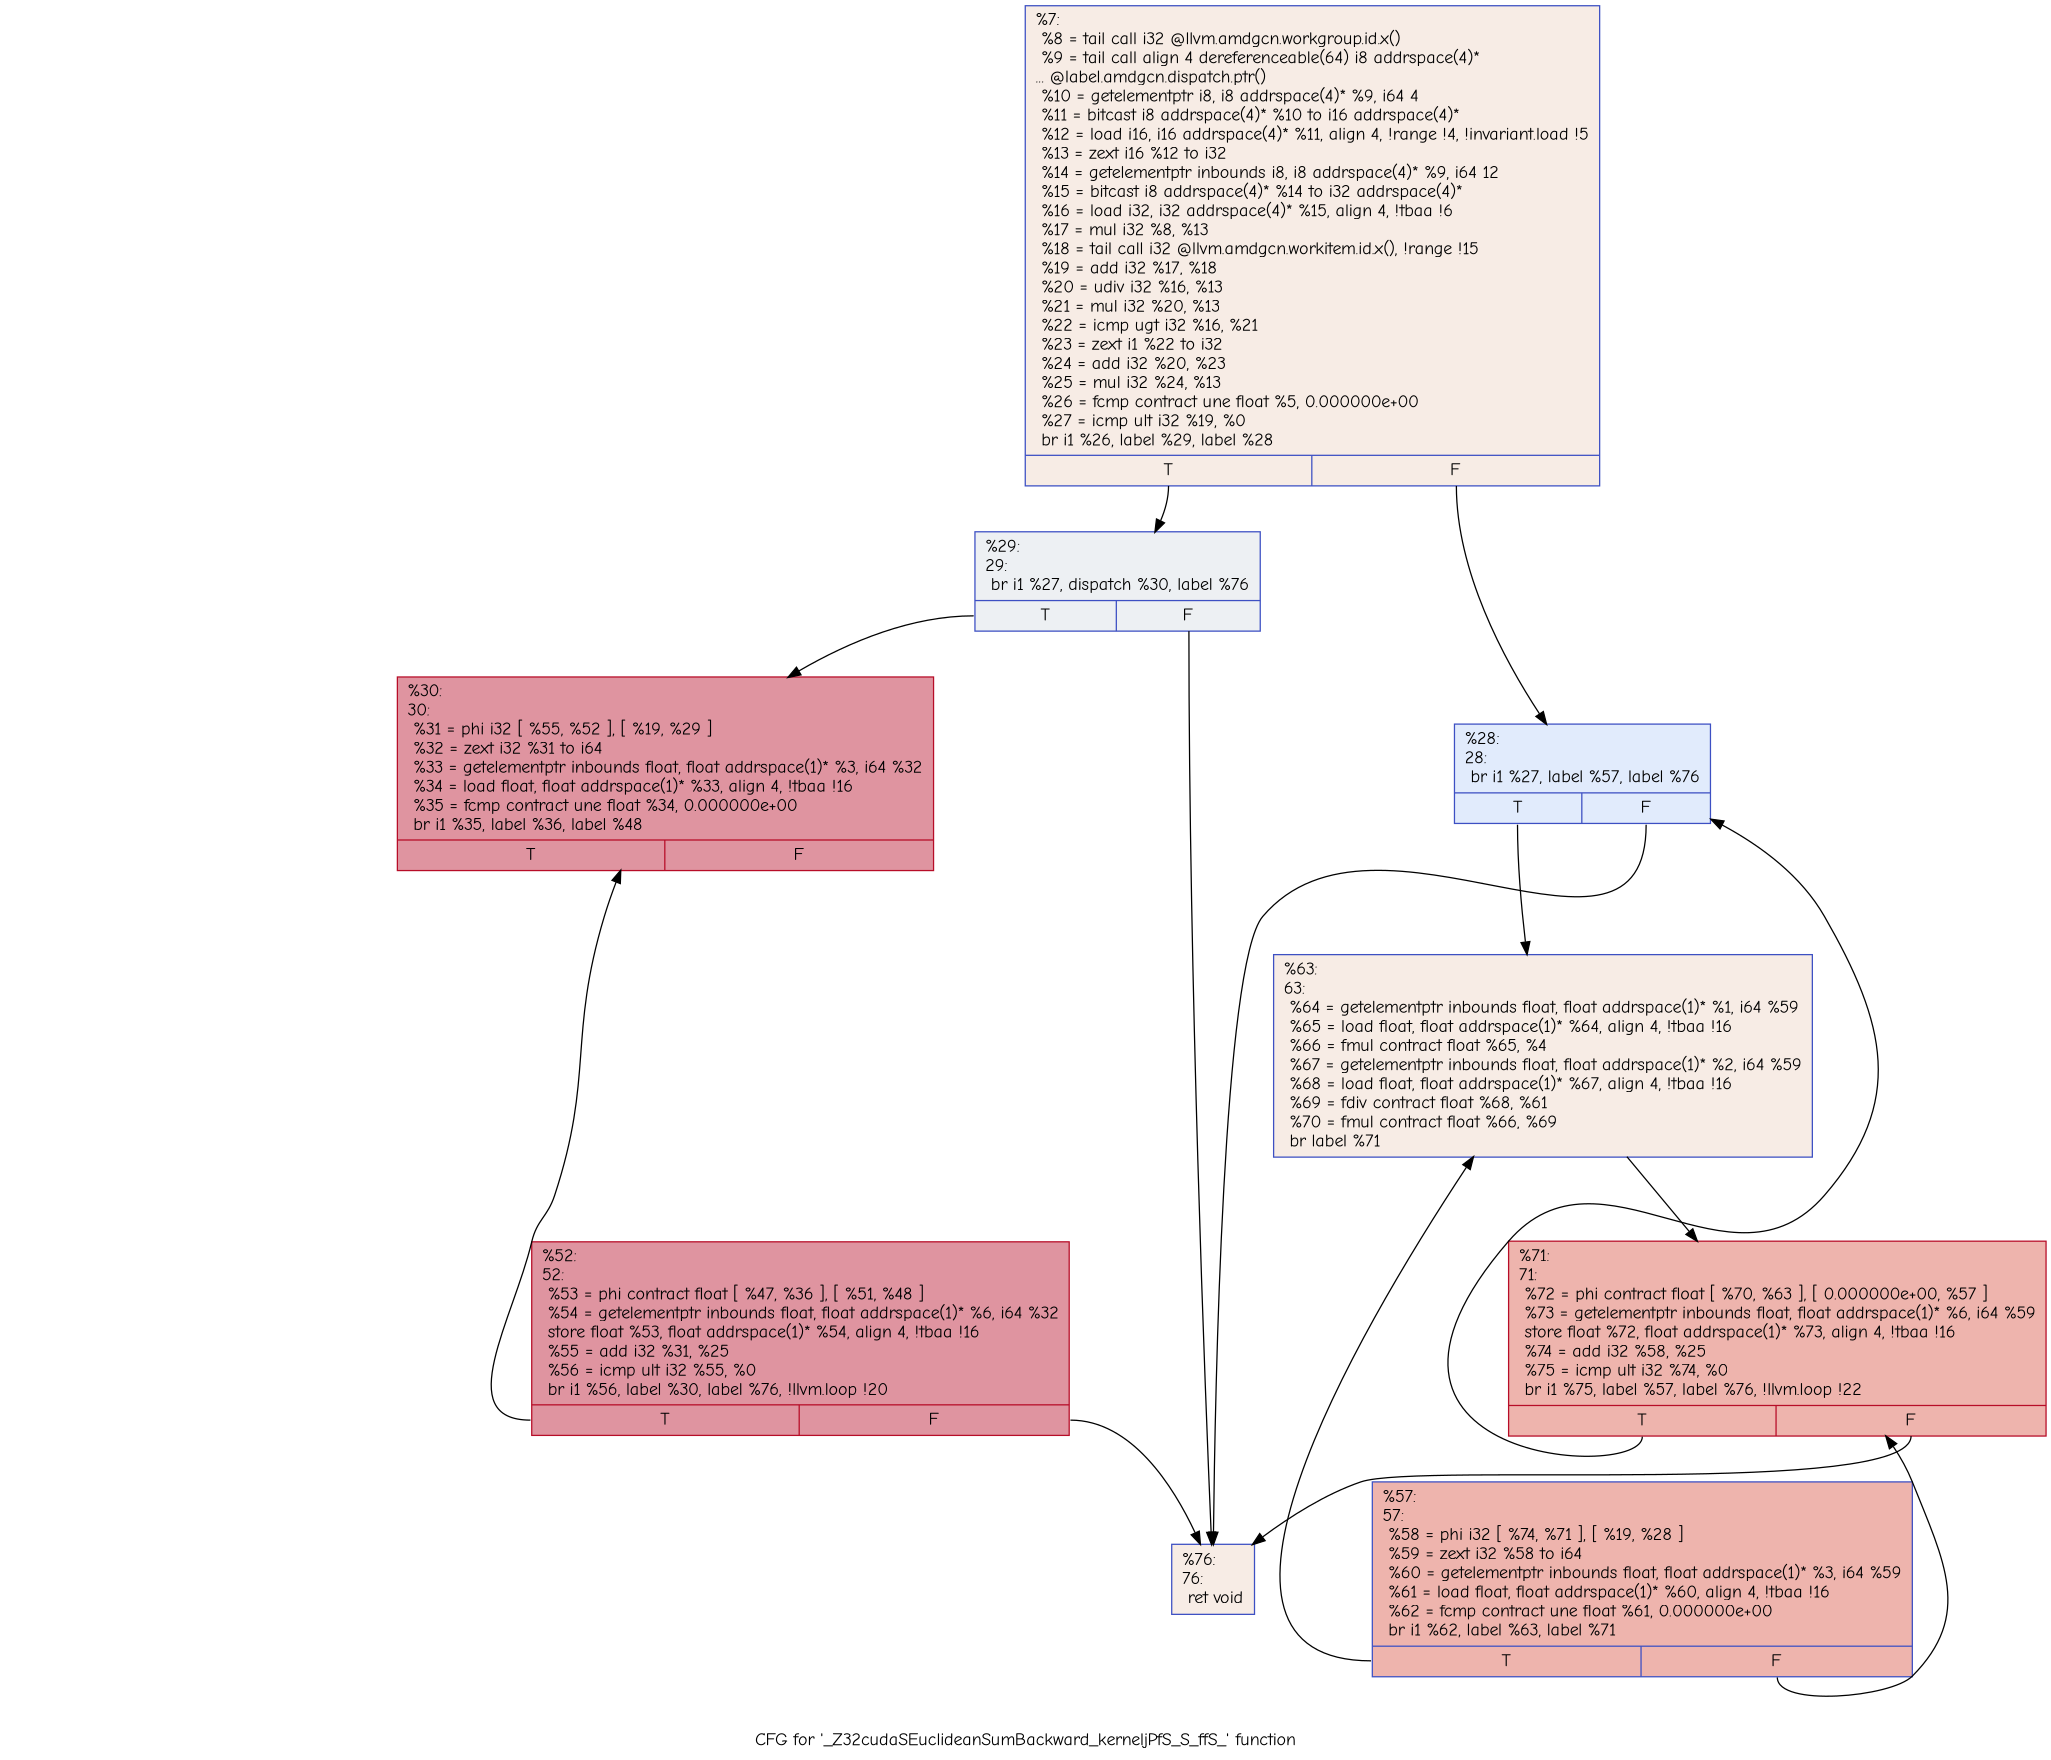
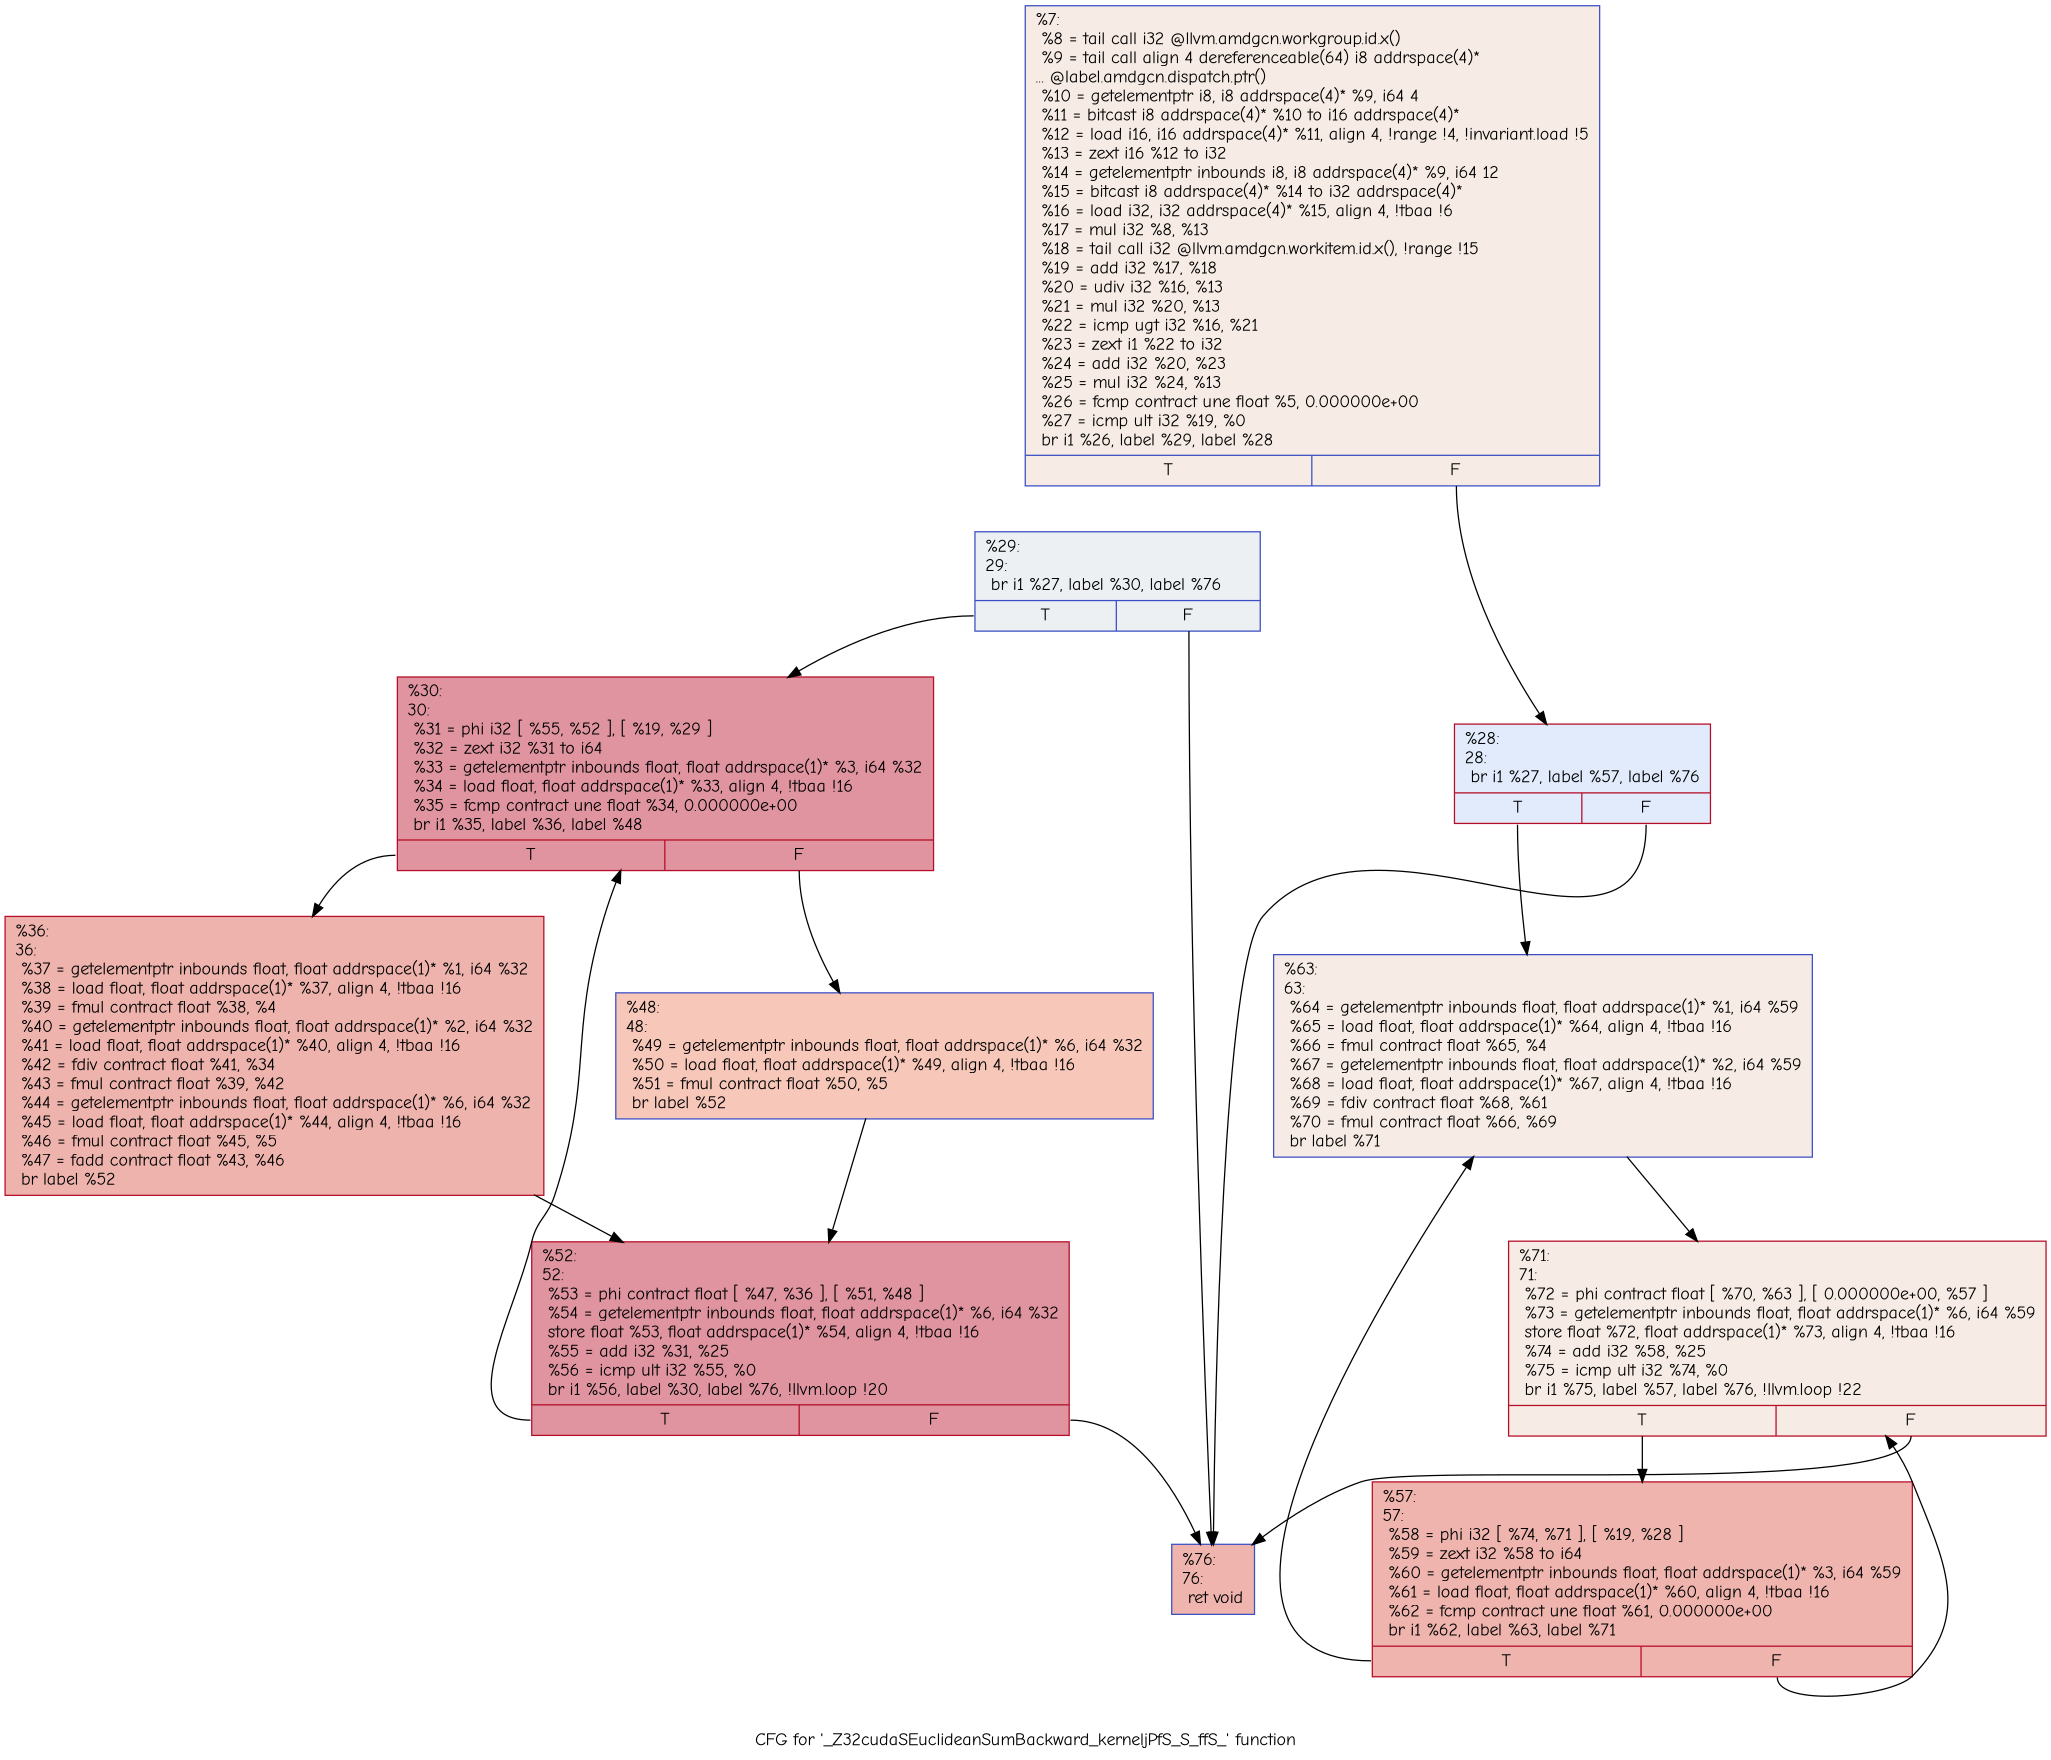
  digraph {
    fontname="Comic Neue"
    label="CFG for '_Z32cudaSEuclideanSumBackward_kerneljPfS_S_ffS_' function"
    node [color="#3d50c3ff" fillcolor="#ecd3c570" fontname="Comic Neue" shape=record style=filled]
    edge [fontname="Comic Neue" tailport=s0]
    n1 [label="{%7:\l  %8 = tail call i32 @llvm.amdgcn.workgroup.id.x()\l  %9 = tail call align 4 dereferenceable(64) i8 addrspace(4)*\l... @label.amdgcn.dispatch.ptr()\l  %10 = getelementptr i8, i8 addrspace(4)* %9, i64 4\l  %11 = bitcast i8 addrspace(4)* %10 to i16 addrspace(4)*\l  %12 = load i16, i16 addrspace(4)* %11, align 4, !range !4, !invariant.load !5\l  %13 = zext i16 %12 to i32\l  %14 = getelementptr inbounds i8, i8 addrspace(4)* %9, i64 12\l  %15 = bitcast i8 addrspace(4)* %14 to i32 addrspace(4)*\l  %16 = load i32, i32 addrspace(4)* %15, align 4, !tbaa !6\l  %17 = mul i32 %8, %13\l  %18 = tail call i32 @llvm.amdgcn.workitem.id.x(), !range !15\l  %19 = add i32 %17, %18\l  %20 = udiv i32 %16, %13\l  %21 = mul i32 %20, %13\l  %22 = icmp ugt i32 %16, %21\l  %23 = zext i1 %22 to i32\l  %24 = add i32 %20, %23\l  %25 = mul i32 %24, %13\l  %26 = fcmp contract une float %5, 0.000000e+00\l  %27 = icmp ult i32 %19, %0\l  br i1 %26, label %29, label %28\l|{<s0>T|<s1>F}}"]
-   n2 [fillcolor="#d6dce470" label="{%29:\l29:                                               \l  br i1 %27, dispatch %30, label %76\l|{<s0>T|<s1>F}}"]
-   n3 [fillcolor="#bbd1f870" label="{%28:\l28:                                               \l  br i1 %27, label %57, label %76\l|{<s0>T|<s1>F}}"]
-   n4 [label="{%76:\l76:                                               \l  ret void\l}"]
+   n2 [fillcolor="#d6dce470" label="{%29:\l29:                                               \l  br i1 %27, label %30, label %76\l|{<s0>T|<s1>F}}"]
+   n3 [color="#b70d28ff" fillcolor="#bbd1f870" label="{%28:\l28:                                               \l  br i1 %27, label %57, label %76\l|{<s0>T|<s1>F}}"]
+   n4 [fillcolor="#d8564670" label="{%76:\l76:                                               \l  ret void\l}"]
    n5 [color="#b70d28ff" fillcolor="#b70d2870" label="{%30:\l30:                                               \l  %31 = phi i32 [ %55, %52 ], [ %19, %29 ]\l  %32 = zext i32 %31 to i64\l  %33 = getelementptr inbounds float, float addrspace(1)* %3, i64 %32\l  %34 = load float, float addrspace(1)* %33, align 4, !tbaa !16\l  %35 = fcmp contract une float %34, 0.000000e+00\l  br i1 %35, label %36, label %48\l|{<s0>T|<s1>F}}"]
    n6 [label="{%63:\l63:                                               \l  %64 = getelementptr inbounds float, float addrspace(1)* %1, i64 %59\l  %65 = load float, float addrspace(1)* %64, align 4, !tbaa !16\l  %66 = fmul contract float %65, %4\l  %67 = getelementptr inbounds float, float addrspace(1)* %2, i64 %59\l  %68 = load float, float addrspace(1)* %67, align 4, !tbaa !16\l  %69 = fdiv contract float %68, %61\l  %70 = fmul contract float %66, %69\l  br label %71\l}"]
-   n9 [fillcolor="#d8564670" label="{%57:\l57:                                               \l  %58 = phi i32 [ %74, %71 ], [ %19, %28 ]\l  %59 = zext i32 %58 to i64\l  %60 = getelementptr inbounds float, float addrspace(1)* %3, i64 %59\l  %61 = load float, float addrspace(1)* %60, align 4, !tbaa !16\l  %62 = fcmp contract une float %61, 0.000000e+00\l  br i1 %62, label %63, label %71\l|{<s0>T|<s1>F}}"]
-   n10 [color="#b70d28ff" fillcolor="#d8564670" label="{%71:\l71:                                               \l  %72 = phi contract float [ %70, %63 ], [ 0.000000e+00, %57 ]\l  %73 = getelementptr inbounds float, float addrspace(1)* %6, i64 %59\l  store float %72, float addrspace(1)* %73, align 4, !tbaa !16\l  %74 = add i32 %58, %25\l  %75 = icmp ult i32 %74, %0\l  br i1 %75, label %57, label %76, !llvm.loop !22\l|{<s0>T|<s1>F}}"]
+   n7 [color="#b70d28ff" fillcolor="#d6524470" label="{%36:\l36:                                               \l  %37 = getelementptr inbounds float, float addrspace(1)* %1, i64 %32\l  %38 = load float, float addrspace(1)* %37, align 4, !tbaa !16\l  %39 = fmul contract float %38, %4\l  %40 = getelementptr inbounds float, float addrspace(1)* %2, i64 %32\l  %41 = load float, float addrspace(1)* %40, align 4, !tbaa !16\l  %42 = fdiv contract float %41, %34\l  %43 = fmul contract float %39, %42\l  %44 = getelementptr inbounds float, float addrspace(1)* %6, i64 %32\l  %45 = load float, float addrspace(1)* %44, align 4, !tbaa !16\l  %46 = fmul contract float %45, %5\l  %47 = fadd contract float %43, %46\l  br label %52\l}"]
+   n8 [fillcolor="#ec7f6370" label="{%48:\l48:                                               \l  %49 = getelementptr inbounds float, float addrspace(1)* %6, i64 %32\l  %50 = load float, float addrspace(1)* %49, align 4, !tbaa !16\l  %51 = fmul contract float %50, %5\l  br label %52\l}"]
+   n9 [color="#b70d28ff" fillcolor="#d8564670" label="{%57:\l57:                                               \l  %58 = phi i32 [ %74, %71 ], [ %19, %28 ]\l  %59 = zext i32 %58 to i64\l  %60 = getelementptr inbounds float, float addrspace(1)* %3, i64 %59\l  %61 = load float, float addrspace(1)* %60, align 4, !tbaa !16\l  %62 = fcmp contract une float %61, 0.000000e+00\l  br i1 %62, label %63, label %71\l|{<s0>T|<s1>F}}"]
+   n10 [color="#b70d28ff" label="{%71:\l71:                                               \l  %72 = phi contract float [ %70, %63 ], [ 0.000000e+00, %57 ]\l  %73 = getelementptr inbounds float, float addrspace(1)* %6, i64 %59\l  store float %72, float addrspace(1)* %73, align 4, !tbaa !16\l  %74 = add i32 %58, %25\l  %75 = icmp ult i32 %74, %0\l  br i1 %75, label %57, label %76, !llvm.loop !22\l|{<s0>T|<s1>F}}"]
    n11 [color="#b70d28ff" fillcolor="#b70d2870" label="{%52:\l52:                                               \l  %53 = phi contract float [ %47, %36 ], [ %51, %48 ]\l  %54 = getelementptr inbounds float, float addrspace(1)* %6, i64 %32\l  store float %53, float addrspace(1)* %54, align 4, !tbaa !16\l  %55 = add i32 %31, %25\l  %56 = icmp ult i32 %55, %0\l  br i1 %56, label %30, label %76, !llvm.loop !20\l|{<s0>T|<s1>F}}"]
-   n1 -> n2
    n1 -> n3 [tailport=s1]
    n2 -> n4 [tailport=s1]
    n2 -> n5
    n3 -> n4 [tailport=s1]
    n3 -> n6
+   n5 -> n7
+   n5 -> n8 [tailport=s1]
    n6 -> n10
+   n7 -> n11
+   n8 -> n11
    n9 -> n6
    n9 -> n10 [tailport=s1]
    n10 -> n4 [tailport=s1]
-   n10 -> n3
+   n10 -> n9
    n11 -> n4 [tailport=s1]
    n11 -> n5
  }
